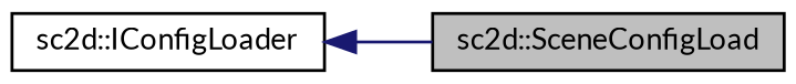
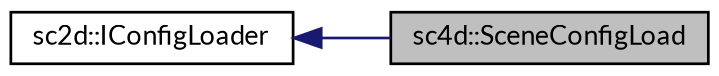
  digraph {
    rankdir=LR
    fontname=Lato
    node [color=black fontname=Lato fontsize=10 shape=record style=filled]
-   n1 [fillcolor=grey75 fontcolor=black height=0.2 label="sc2d::SceneConfigLoad" width=0.4]
+   n1 [fillcolor=grey75 fontcolor=black height=0.2 label="sc4d::SceneConfigLoad" width=0.4]
    n2 [fillcolor=white height=0.2 label="sc2d::IConfigLoader" width=0.4]
    n2 -> n1 [color=midnightblue dir=back fontname=Lato fontsize=10 labelfontname=Helvetica labelfontsize=10 style=solid]
  }
